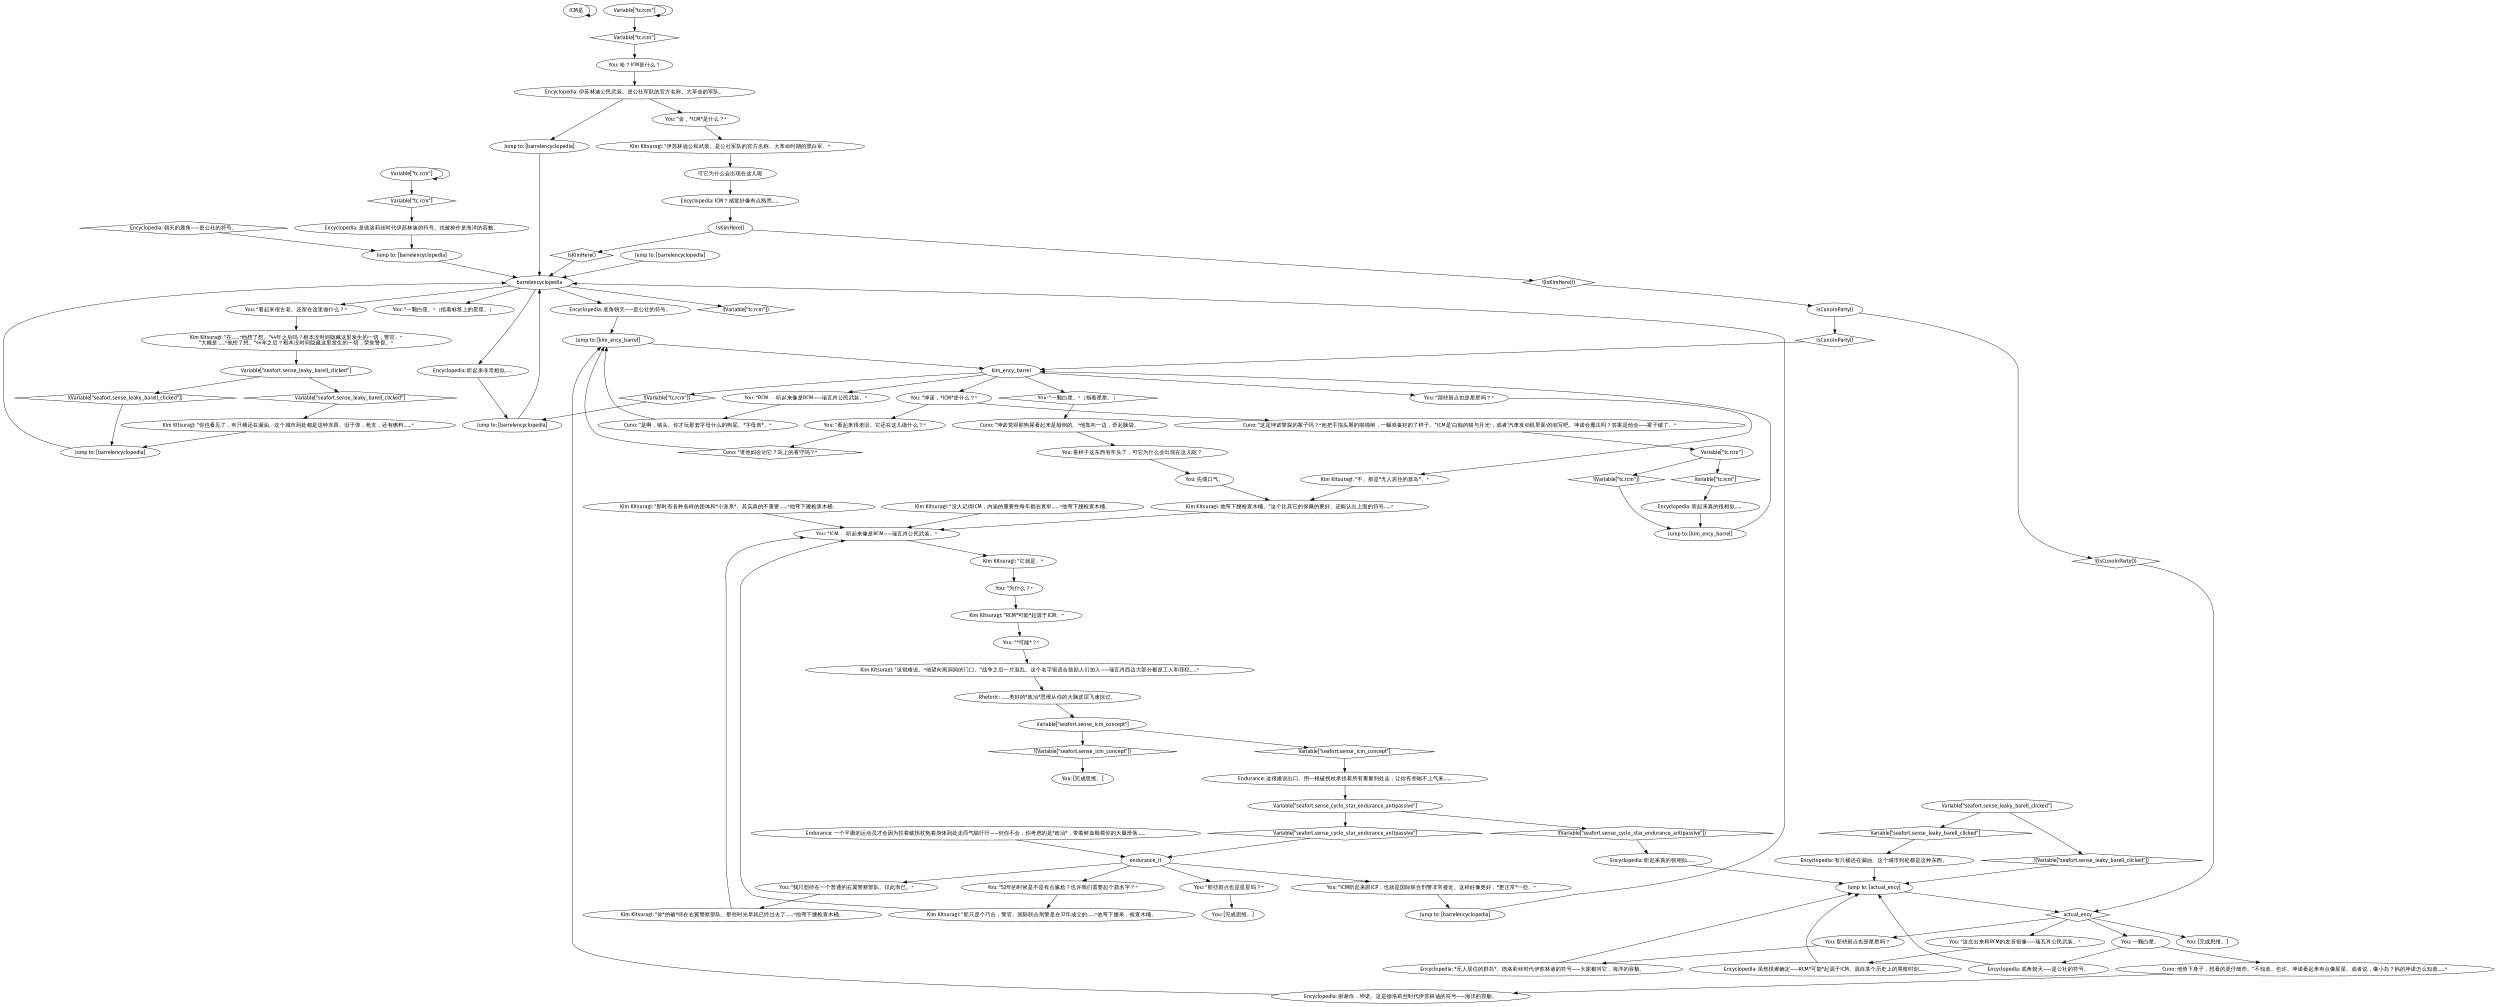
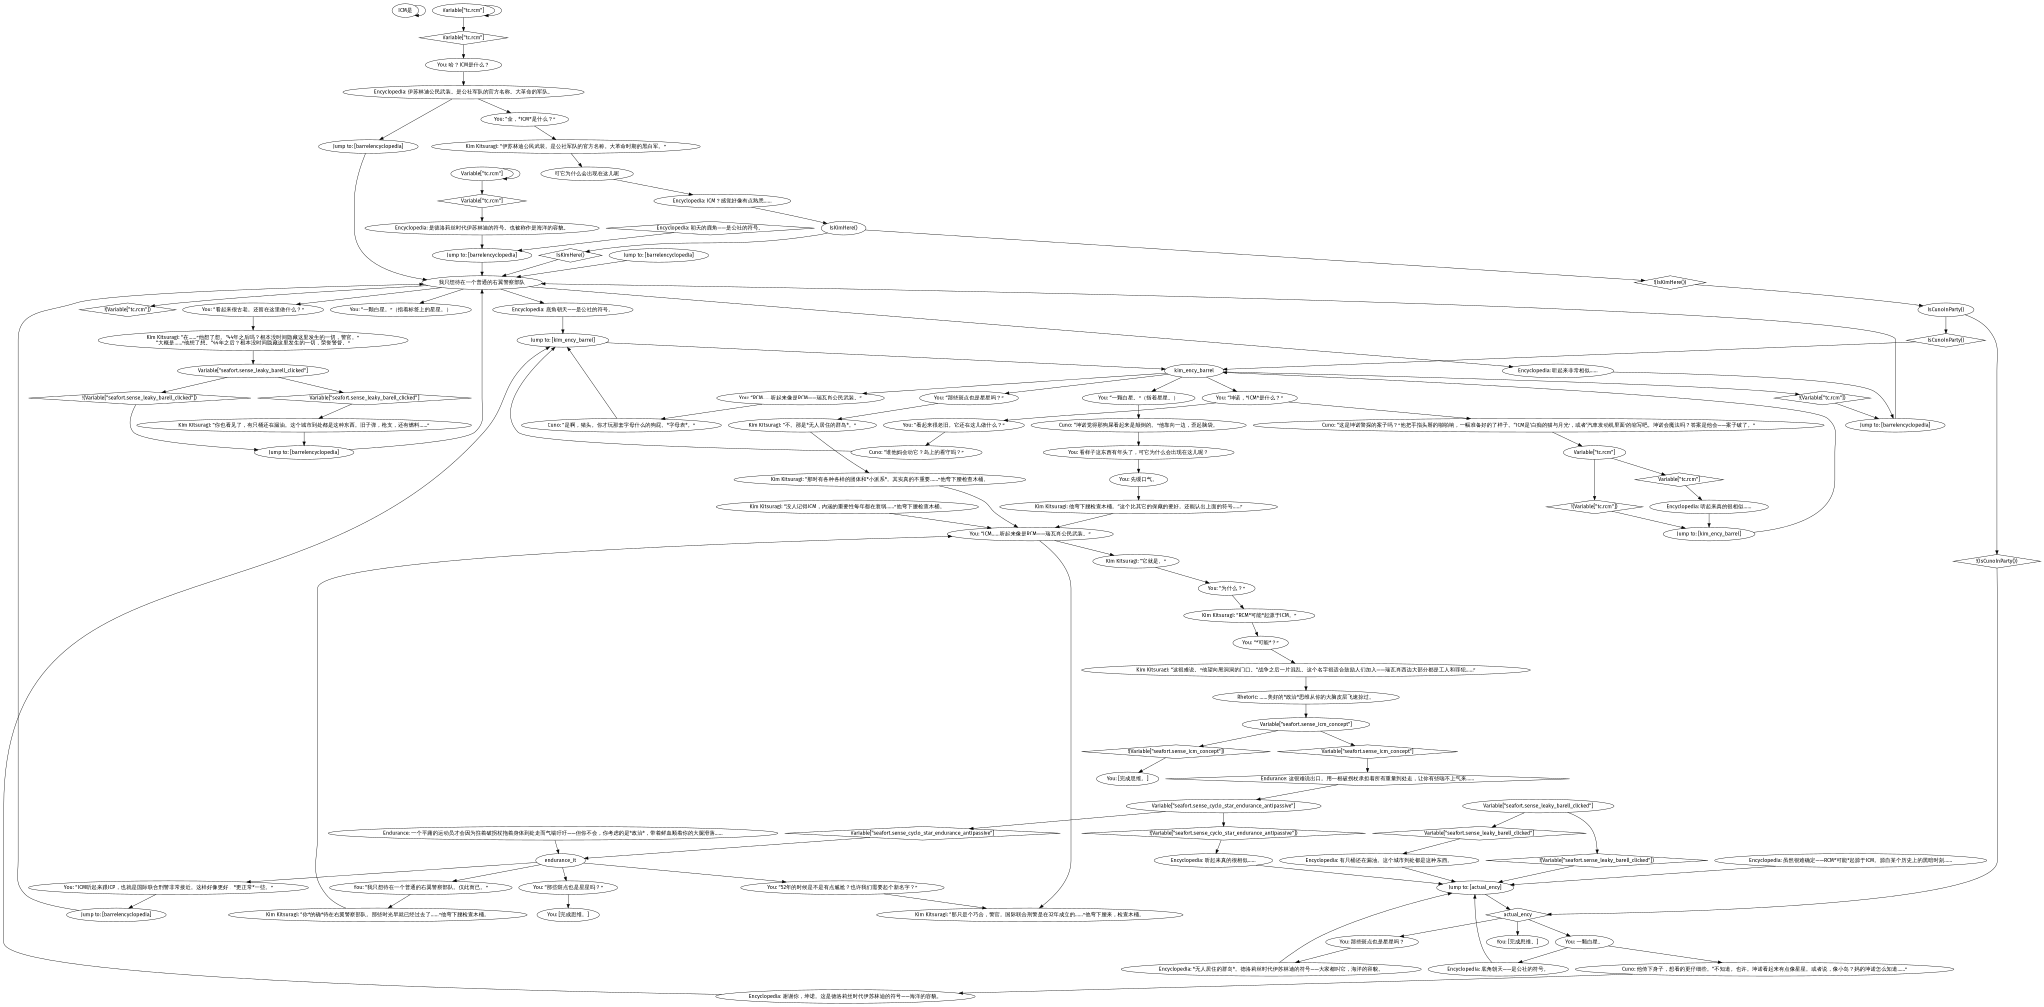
  digraph {
    fontname="Fira Sans"
    node [fontname="Fira Sans"]
    edge [fontname="Fira Sans"]
    n1 [label="ICM是"]
    n2 [label="可它为什么会出现在这儿呢"]
    n3 [label="Encyclopedia: ICM？感觉好像有点熟悉……"]
    n4 [label="IsKimHere()"]
    n5 [label="Variable[\"tc.rcm\"]"]
    n6 [label="Variable[\"tc.rcm\"]" shape=diamond]
    n7 [label="You: 哈？ICM是什么？"]
    n8 [label="Encyclopedia: 伊苏林迪公民武装。是公社军队的官方名称。大革命的军队。"]
    n9 [label="!(Variable[\"tc.rcm\"])" shape=diamond]
    n10 [label="Jump to: [barrelencyclopedia]"]
-   n11 [label=barrelencyclopedia]
+   n11 [label="我只想待在一个普通的右翼警察部队"]
    n12 [label="You: “那些斑点也是星星吗？”"]
    n13 [label="You: [完成思维。]"]
    n14 [label="You: 先缓口气。"]
    n15 [label="Kim Kitsuragi: 他弯下腰检查木桶。“这个比其它的保藏的要好。还能认出上面的符号……”"]
    n16 [label="You: “ICM……听起来像是RCM——瑞瓦肖公民武装。”"]
    n17 [label="Variable[\"seafort.sense_leaky_barell_clicked\"]"]
    n18 [label="Variable[\"seafort.sense_leaky_barell_clicked\"]" shape=diamond]
    n19 [label="!(Variable[\"seafort.sense_leaky_barell_clicked\"])" shape=diamond]
    n20 [label="You: 看样子这东西有年头了，可它为什么会出现在这儿呢？"]
    n21 [label="Encyclopedia: 底角朝天——是公社的符号。"]
    n22 [label="Jump to: [kim_ency_barrel]"]
    n23 [label=kim_ency_barrel]
    n24 [label="Kim Kitsuragi: “它就是。”"]
    n25 [label="You: “为什么？”"]
    n26 [label="Jump to: [barrelencyclopedia]"]
    n27 [label="!(Variable[\"tc.rcm\"])" shape=diamond]
    n28 [label="Encyclopedia: 听起来非常相似……"]
    n29 [label="You: “看起来很古老。还留在这里做什么？”"]
    n30 [label="You: “一颗白星。”（指着标签上的星星。）"]
    n31 [label="Jump to: [barrelencyclopedia]"]
    n32 [label="Variable[\"tc.rcm\"]"]
    n33 [label="Variable[\"tc.rcm\"]" shape=diamond]
    n34 [label="Encyclopedia: 是德洛莉丝时代伊苏林迪的符号。也被称作是海洋的容貌。"]
    n35 [label="Jump to: [barrelencyclopedia]"]
    n36 [label="Cuno: 他倚下身子，想看的更仔细些。“不知道。也许。坤诺看起来有点像星星。或者说，像小岛？妈的坤诺怎么知道……”"]
    n37 [label="Encyclopedia: 谢谢你，坤诺。这是德洛莉丝时代伊苏林迪的符号——海洋的容貌。"]
    n38 [label="You: “金，*ICM*是什么？”"]
    n39 [label="You: “那些斑点也是星星吗？”"]
    n40 [label="Kim Kitsuragi: “不。那是*无人居住的群岛*。”"]
    n41 [label="Kim Kitsuragi: “那时有各种各样的团体和*小派系*。其实真的不重要……”他弯下腰检查木桶。"]
    n42 [label="You: [完成思维。]"]
    n43 [label="Jump to: [barrelencyclopedia]"]
    n44 [label="Kim Kitsuragi: “那只是个巧合，警官。国际联合刑警是在32年成立的……”他弯下腰来，检查木桶。"]
    n45 [label="Kim Kitsuragi: “没人记得ICM，内涵的重要性每年都在衰弱……”他弯下腰检查木桶。"]
    n46 [label="Encyclopedia: 听起来真的很相似……"]
    n47 [label="Jump to: [actual_ency]"]
    n48 [label=actual_ency shape=diamond]
    n49 [label="Endurance: 一个平庸的运动员才会因为拄着破拐杖拖着身体到处走而气喘吁吁——但你不会，你考虑的是*政治*，带着鲜血顺着你的大腿滑落……"]
    n50 [label=endurance_it]
    n51 [label="You: “我只想待在一个普通的右翼警察部队。仅此而已。”"]
    n52 [label="You: “ICM听起来跟ICP，也就是国际联合刑警非常接近。这样好像更好，*更正常*一些。”"]
    n53 [label="You: “52年的时候是不是有点尴尬？也许我们需要起个新名字？”"]
    n54 [label="Kim Kitsuragi: “你*的确*待在右翼警察部队。那些时光早就已经过去了……”他弯下腰检查木桶。"]
    n55 [label="You: “坤诺，*ICM*是什么？”"]
    n56 [label="Cuno: “这是坤诺警探的案子吗？”他把手指头掰的啪啪响，一幅准备好的了样子。“ICM是‘白痴的猫与月光’，或者‘汽車发动机里面’的缩写吧。坤诺会魔法吗？答案是他会——案子破了。”"]
    n57 [label="You: “看起来很老旧。它还在这儿做什么？”"]
    n58 [label="Variable[\"tc.rcm\"]"]
-   n59 [label="You: “这念出来和RCM的发音很像——瑞瓦肖公民武装。”"]
    n60 [label="Encyclopedia: 虽然很难确定——RCM*可能*起源于ICM。源自某个历史上的黑暗时刻……"]
    n61 [label="Kim Kitsuragi: “RCM*可能*起源于ICM。”"]
    n62 [label="Kim Kitsuragi: “在……”他想了想。“44年之后吗？根本没时间隐藏这里发生的一切，警官。”\n“大概是……”他想了想。“44年之后？根本没时间隐藏这里发生的一切，荣誉警督。”"]
    n63 [label="Variable[\"seafort.sense_leaky_barell_clicked\"]"]
    n64 [label="Encyclopedia: 底角朝天——是公社的符号。"]
    n65 [label="Kim Kitsuragi: “这很难说。”他望向黑洞洞的门口。“战争之后一片混乱。这个名字很适合鼓励人们加入——瑞瓦肖西边大部分都是工人和罪犯……”"]
    n66 [label="Rhetoric: ……美好的*政治*思维从你的大脑皮层飞速掠过。"]
    n67 [label="Variable[\"seafort.sense_icm_concept\"]"]
    n68 [label="Encyclopedia: 朝天的鹿角——是公社的符号。" shape=diamond]
    n69 [label="You: “RCM……听起来像是RCM——瑞瓦肖公民武装。”"]
    n70 [label="Cuno: “是啊，猪头。你才玩那套字母什么的狗屁。*字母表*。”"]
    n71 [label="You: 那些斑点也是星星吗？"]
    n72 [label="Encyclopedia: *无人居住的群岛*。德洛莉丝时代伊苏林迪的符号——大家都叫它，海洋的容貌。"]
    n73 [label="Jump to: [kim_ency_barrel]"]
-   n74 [label="You: “一颗白星。”（指着星星。）" shape=diamond]
+   n74 [label="You: “一颗白星。”（指着星星。）"]
    n75 [label="Encyclopedia: 听起来真的很相似……"]
    n76 [label="Kim Kitsuragi: “伊苏林迪公民武装。是公社军队的官方名称。大革命时期的黑白军。”"]
-   n77 [label="Cuno: “谁他妈会动它？岛上的看守吗？”" shape=diamond]
+   n77 [label="Cuno: “谁他妈会动它？岛上的看守吗？”"]
    n78 [label="Cuno: “坤诺觉得那狗屎看起来是颠倒的。”他靠向一边，歪起脑袋。"]
    n79 [label="Encyclopedia: 有只桶还在漏油。这个城市到处都是这种东西。"]
    n80 [label="IsKimHere()" shape=diamond]
    n81 [label="!(IsKimHere())" shape=diamond]
    n82 [label="IsCunoInParty()"]
    n83 [label="IsCunoInParty()" shape=diamond]
    n84 [label="!(IsCunoInParty())" shape=diamond]
    n85 [label="You: [完成思维。]"]
    n86 [label="You: “*可能*？”"]
    n87 [label="Variable[\"seafort.sense_icm_concept\"]" shape=diamond]
    n88 [label="!(Variable[\"seafort.sense_icm_concept\"])" shape=diamond]
    n89 [label="Jump to: [barrelencyclopedia]"]
    n90 [label="You: 一颗白星。"]
-   n91 [label="Endurance: 这很难说出口。用一根破拐杖承担着所有重量到处走，让你有些喘不上气来……"]
+   n91 [label="Endurance: 这很难说出口。用一根破拐杖承担着所有重量到处走，让你有些喘不上气来……" shape=diamond]
    n92 [label="Variable[\"seafort.sense_cyclo_star_endurance_antipassive\"]"]
    n93 [label="Variable[\"seafort.sense_cyclo_star_endurance_antipassive\"]" shape=diamond]
    n94 [label="!(Variable[\"seafort.sense_cyclo_star_endurance_antipassive\"])" shape=diamond]
    n95 [label="Variable[\"tc.rcm\"]" shape=diamond]
    n96 [label="!(Variable[\"tc.rcm\"])" shape=diamond]
    n97 [label="Kim Kitsuragi: “你也看见了，有只桶还在漏油。这个城市到处都是这种东西。旧子弹，枪支，还有燃料……”"]
    n98 [label="Variable[\"seafort.sense_leaky_barell_clicked\"]" shape=diamond]
    n99 [label="!(Variable[\"seafort.sense_leaky_barell_clicked\"])" shape=diamond]
    n1 -> n1
    n2 -> n3
    n3 -> n4
    n4 -> n80
    n4 -> n81
    n5 -> n5
    n5 -> n6
    n6 -> n7
    n7 -> n8
    n8 -> n31
    n8 -> n38
    n9 -> n10
    n10 -> n11
    n11 -> n21
    n11 -> n27
    n11 -> n28
    n11 -> n29
    n11 -> n30
    n12 -> n13
    n14 -> n15
    n15 -> n16
    n16 -> n24
    n17 -> n18
    n17 -> n19
    n18 -> n79
    n19 -> n47
    n20 -> n14
    n21 -> n22
    n22 -> n23
    n23 -> n9
    n23 -> n39
    n23 -> n55
    n23 -> n69
    n23 -> n74
    n24 -> n25
    n25 -> n61
    n26 -> n11
    n28 -> n10
    n29 -> n62
    n31 -> n11
    n32 -> n32
    n32 -> n33
    n33 -> n34
    n34 -> n35
    n35 -> n11
    n36 -> n37
    n37 -> n22
    n38 -> n76
    n39 -> n40
-   n40 -> n15
+   n40 -> n41
    n41 -> n16
    n43 -> n11
-   n44 -> n16
+   n16 -> n44
    n45 -> n16
    n46 -> n47
    n47 -> n48
-   n48 -> n59
    n48 -> n71
    n48 -> n85
    n48 -> n90
    n49 -> n50
    n50 -> n12
    n50 -> n51
    n50 -> n52
    n50 -> n53
    n51 -> n54
    n52 -> n43
    n53 -> n44
    n54 -> n16
    n55 -> n56
    n55 -> n57
    n56 -> n58
    n57 -> n77
    n58 -> n95
    n58 -> n96
-   n59 -> n60
    n60 -> n47
    n61 -> n86
    n62 -> n63
    n63 -> n98
    n63 -> n99
    n64 -> n47
    n65 -> n66
    n66 -> n67
    n67 -> n87
    n67 -> n88
    n68 -> n35
    n69 -> n70
    n70 -> n22
    n71 -> n72
    n72 -> n47
    n73 -> n23
    n74 -> n78
    n75 -> n73
    n76 -> n2
    n77 -> n22
    n78 -> n20
    n79 -> n47
    n80 -> n11
    n81 -> n82
    n82 -> n83
    n82 -> n84
    n83 -> n23
    n84 -> n48
    n86 -> n65
    n87 -> n91
    n88 -> n42
    n89 -> n11
    n90 -> n36
    n90 -> n64
    n91 -> n92
    n92 -> n93
    n92 -> n94
    n93 -> n50
    n94 -> n46
    n95 -> n75
    n96 -> n73
    n97 -> n89
    n98 -> n97
    n99 -> n89
  }
